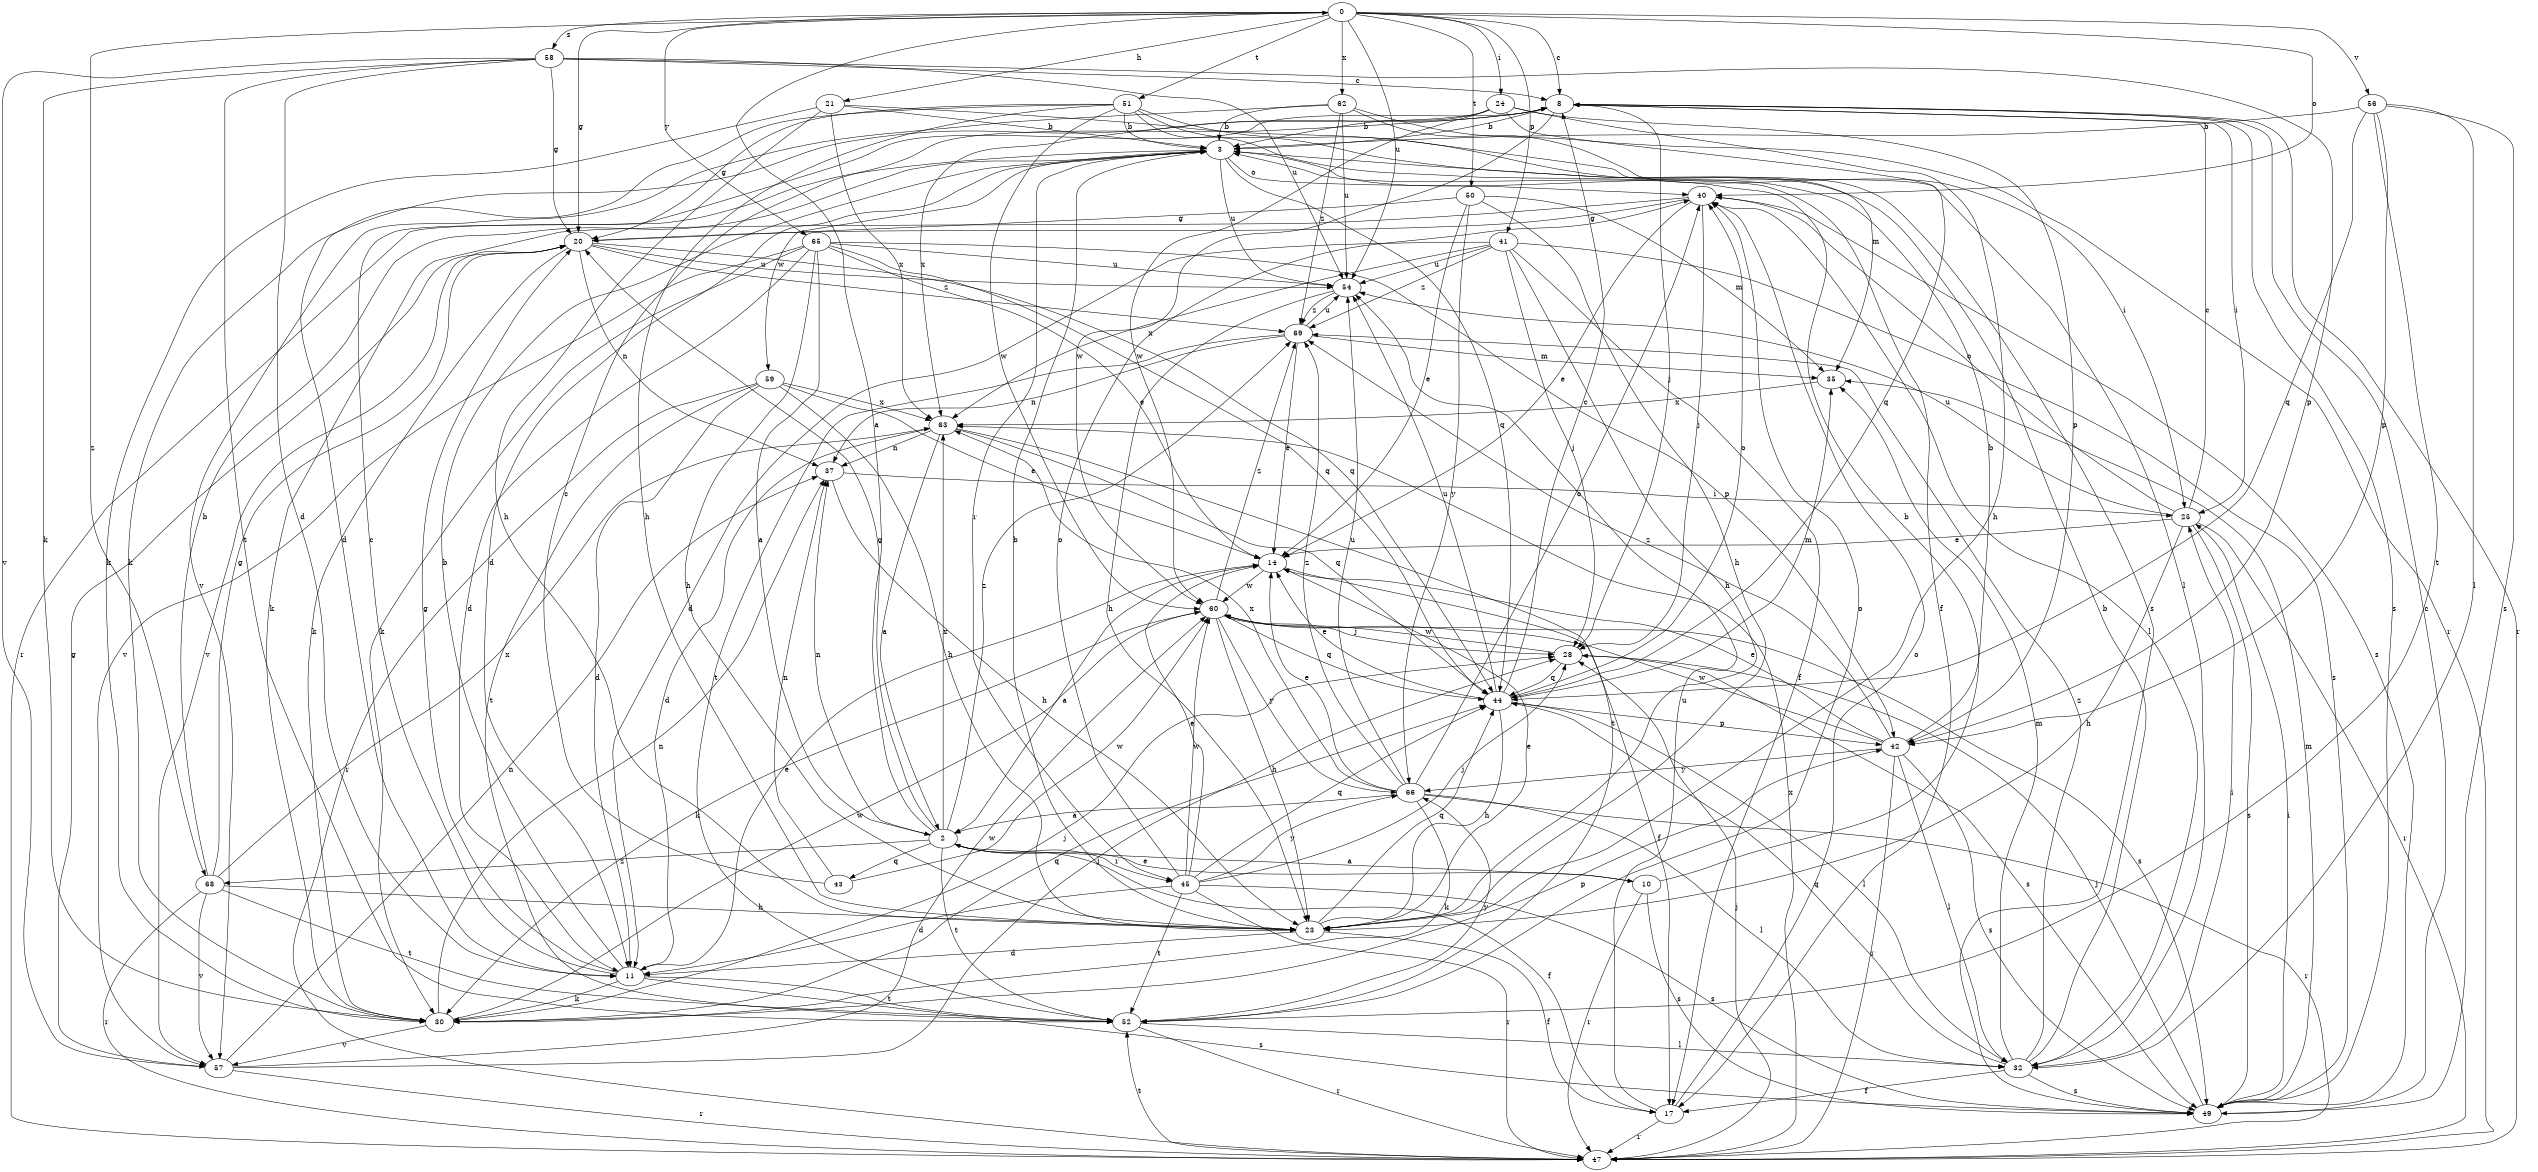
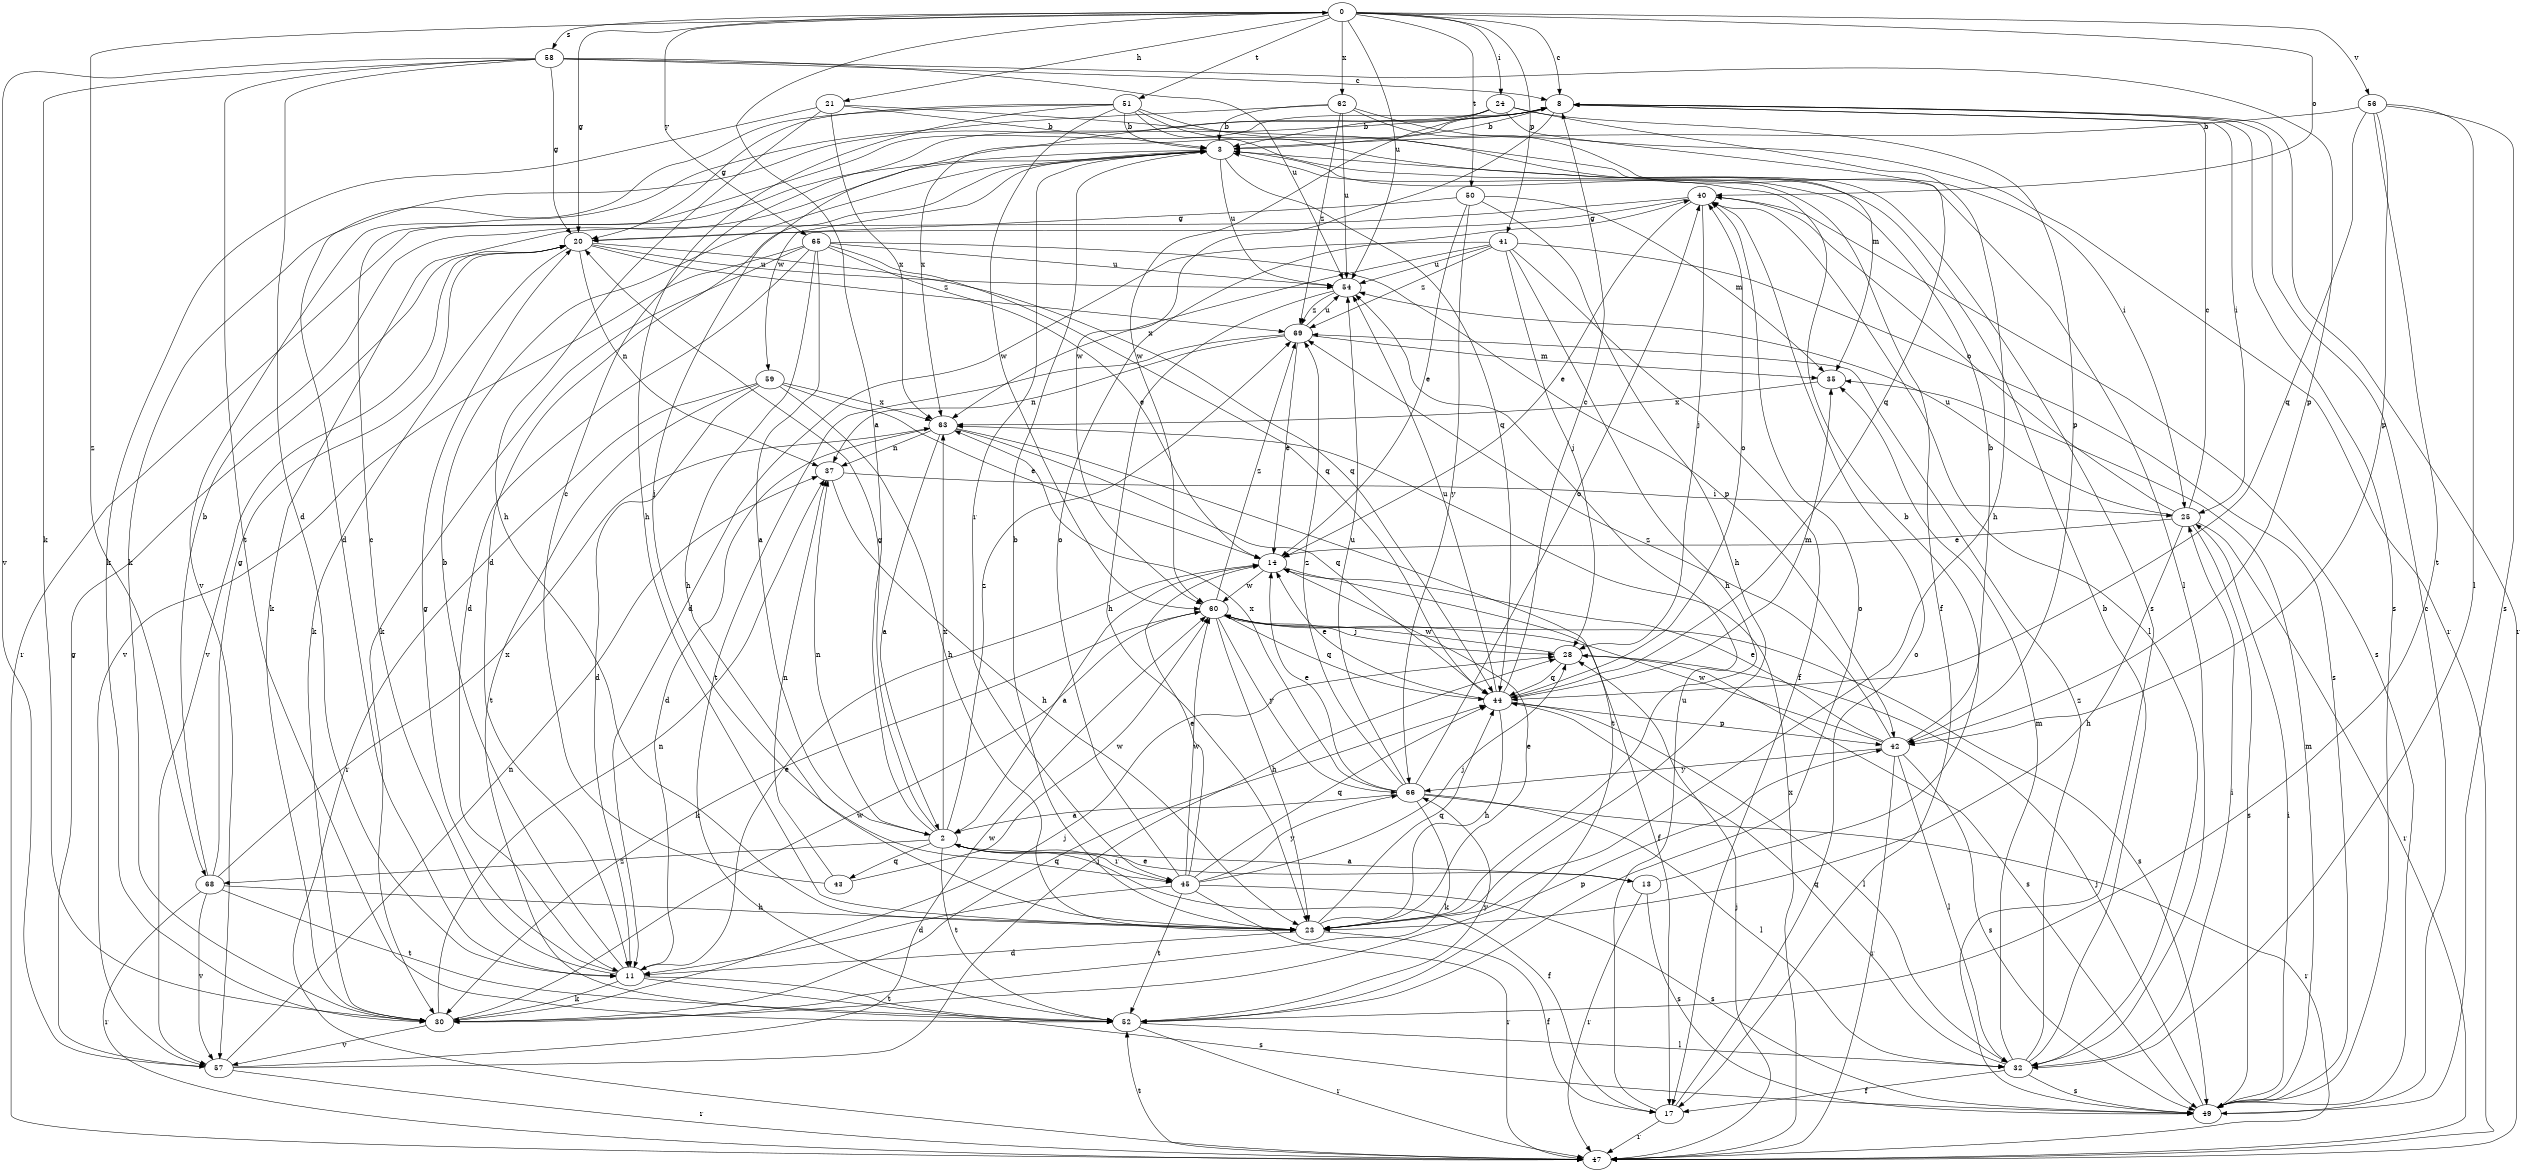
  strict digraph {
    0
    8
    20
    21
    24
    40
    41
    n8 [label=58]
    50
    51
    54
    56
    62
    65
    68
    n16 [label=3]
    47
    25
    28
    30
    49
    60
    37
    69
    44
    57
    63
    23
    32
    42
    14
    17
    11
    52
    35
    66
    2
-   13 [label=10]
+   13
    43
    45
    59
    0 -> 8 [label=c]
    0 -> 20 [label=g]
    0 -> 21 [label=h]
    0 -> 24 [label=i]
    0 -> 40 [label=o]
    0 -> 41 [label=p]
    0 -> n8 [label=s]
    0 -> 50 [label=t]
    0 -> 51 [label=t]
    0 -> 54 [label=u]
    0 -> 56 [label=v]
    0 -> 62 [label=x]
    0 -> 65 [label=y]
    0 -> 68 [label=z]
    8 -> n16 [label=b]
    8 -> 47 [label=r]
    8 -> 25 [label=i]
-   8 -> 28 [label=j]
+   8 -> 45 [label=j]
    8 -> 30 [label=k]
    8 -> 49 [label=s]
    8 -> 60 [label=w]
    20 -> 54 [label=u]
    20 -> 30 [label=k]
    20 -> 37 [label=n]
    20 -> 69 [label=z]
    20 -> 44 [label=q]
    20 -> 57 [label=v]
    21 -> n16 [label=b]
    21 -> 30 [label=k]
    21 -> 63 [label=x]
    21 -> 23 [label=h]
    21 -> 32 [label=l]
    24 -> n16 [label=b]
    24 -> 60 [label=w]
    24 -> 44 [label=q]
    24 -> 63 [label=x]
    24 -> 23 [label=h]
    24 -> 42 [label=p]
    40 -> 20 [label=g]
    40 -> 28 [label=j]
    40 -> 30 [label=k]
    40 -> 49 [label=s]
    40 -> 32 [label=l]
    40 -> 14 [label=e]
    41 -> 54 [label=u]
    41 -> 28 [label=j]
    41 -> 49 [label=s]
    41 -> 69 [label=z]
    41 -> 63 [label=x]
    41 -> 23 [label=h]
    41 -> 17 [label=f]
    41 -> 11 [label=d]
    n8 -> 8 [label=c]
    n8 -> 20 [label=g]
    n8 -> 54 [label=u]
    n8 -> 30 [label=k]
    n8 -> 57 [label=v]
    n8 -> 42 [label=p]
    n8 -> 11 [label=d]
    n8 -> 52 [label=t]
    50 -> 20 [label=g]
    50 -> 23 [label=h]
    50 -> 14 [label=e]
    50 -> 35 [label=m]
    50 -> 66 [label=y]
    51 -> 20 [label=g]
    51 -> n16 [label=b]
    51 -> 49 [label=s]
    51 -> 60 [label=w]
    51 -> 23 [label=h]
    51 -> 17 [label=f]
    51 -> 11 [label=d]
    51 -> 35 [label=m]
    54 -> 69 [label=z]
    54 -> 23 [label=h]
    56 -> n16 [label=b]
    56 -> 49 [label=s]
    56 -> 44 [label=q]
    56 -> 32 [label=l]
    56 -> 42 [label=p]
    56 -> 52 [label=t]
    62 -> 54 [label=u]
    62 -> n16 [label=b]
    62 -> 47 [label=r]
    62 -> 25 [label=i]
    62 -> 69 [label=z]
    62 -> 57 [label=v]
    65 -> 54 [label=u]
    65 -> 30 [label=k]
    65 -> 44 [label=q]
    65 -> 57 [label=v]
    65 -> 23 [label=h]
    65 -> 42 [label=p]
    65 -> 14 [label=e]
    65 -> 11 [label=d]
    65 -> 2 [label=a]
    68 -> 20 [label=g]
    68 -> n16 [label=b]
    68 -> 47 [label=r]
    68 -> 57 [label=v]
    68 -> 63 [label=x]
    68 -> 23 [label=h]
    68 -> 52 [label=t]
-   n16 -> 40 [label=o]
    n16 -> 54 [label=u]
    n16 -> 47 [label=r]
    n16 -> 44 [label=q]
    n16 -> 11 [label=d]
    n16 -> 45 [label=r]
    n16 -> 59 [label=w]
    47 -> 28 [label=j]
    47 -> 63 [label=x]
    47 -> 52 [label=t]
    25 -> 8 [label=c]
    25 -> 40 [label=o]
    25 -> 54 [label=u]
    25 -> 47 [label=r]
    25 -> 49 [label=s]
    25 -> 23 [label=h]
    25 -> 14 [label=e]
    28 -> 49 [label=s]
    28 -> 60 [label=w]
    28 -> 44 [label=q]
    30 -> 28 [label=j]
    30 -> 60 [label=w]
    30 -> 37 [label=n]
    30 -> 44 [label=q]
    30 -> 57 [label=v]
    30 -> 42 [label=p]
    49 -> 8 [label=c]
    49 -> 25 [label=i]
    49 -> 28 [label=j]
    49 -> 35 [label=m]
    60 -> 28 [label=j]
    60 -> 30 [label=k]
    60 -> 49 [label=s]
    60 -> 69 [label=z]
    60 -> 44 [label=q]
    60 -> 23 [label=h]
    60 -> 66 [label=y]
    37 -> 25 [label=i]
    37 -> 23 [label=h]
    69 -> 54 [label=u]
    69 -> 37 [label=n]
    69 -> 14 [label=e]
    69 -> 52 [label=t]
    69 -> 35 [label=m]
    44 -> 8 [label=c]
    44 -> 40 [label=o]
    44 -> 54 [label=u]
    44 -> 23 [label=h]
    44 -> 32 [label=l]
    44 -> 42 [label=p]
    44 -> 14 [label=e]
    44 -> 35 [label=m]
    57 -> 20 [label=g]
    57 -> 47 [label=r]
    57 -> 28 [label=j]
    57 -> 60 [label=w]
    57 -> 37 [label=n]
    63 -> 37 [label=n]
    63 -> 44 [label=q]
    63 -> 11 [label=d]
    63 -> 52 [label=t]
    63 -> 2 [label=a]
    23 -> n16 [label=b]
    23 -> 44 [label=q]
    23 -> 14 [label=e]
    23 -> 17 [label=f]
    23 -> 11 [label=d]
    32 -> n16 [label=b]
    32 -> 25 [label=i]
    32 -> 49 [label=s]
    32 -> 69 [label=z]
    32 -> 44 [label=q]
    32 -> 17 [label=f]
    32 -> 35 [label=m]
    42 -> n16 [label=b]
    42 -> 47 [label=r]
    42 -> 49 [label=s]
    42 -> 60 [label=w]
    42 -> 69 [label=z]
    42 -> 32 [label=l]
    42 -> 14 [label=e]
    42 -> 66 [label=y]
    14 -> 60 [label=w]
    14 -> 17 [label=f]
    14 -> 2 [label=a]
    17 -> 40 [label=o]
    17 -> 54 [label=u]
    17 -> 47 [label=r]
    11 -> 8 [label=c]
    11 -> 20 [label=g]
    11 -> n16 [label=b]
    11 -> 30 [label=k]
    11 -> 49 [label=s]
    11 -> 14 [label=e]
    11 -> 52 [label=t]
    52 -> 40 [label=o]
    52 -> 47 [label=r]
    52 -> 32 [label=l]
    52 -> 66 [label=y]
    35 -> 63 [label=x]
    66 -> 40 [label=o]
    66 -> 54 [label=u]
    66 -> 47 [label=r]
    66 -> 30 [label=k]
    66 -> 69 [label=z]
    66 -> 63 [label=x]
    66 -> 32 [label=l]
    66 -> 14 [label=e]
    66 -> 2 [label=a]
    2 -> 0 [label=a]
    2 -> 20 [label=g]
    2 -> 68 [label=z]
    2 -> 37 [label=n]
    2 -> 69 [label=z]
    2 -> 63 [label=x]
    2 -> 17 [label=f]
    2 -> 52 [label=t]
    2 -> 13 [label=e]
    2 -> 43 [label=q]
    2 -> 45 [label=r]
    13 -> n16 [label=b]
    13 -> 47 [label=r]
    13 -> 49 [label=s]
    13 -> 2 [label=a]
    43 -> 8 [label=c]
    43 -> 60 [label=w]
    43 -> 37 [label=n]
    45 -> 40 [label=o]
    45 -> 47 [label=r]
    45 -> 28 [label=j]
    45 -> 49 [label=s]
    45 -> 60 [label=w]
    45 -> 44 [label=q]
    45 -> 14 [label=e]
    45 -> 11 [label=d]
    45 -> 52 [label=t]
    45 -> 66 [label=y]
    59 -> 47 [label=r]
    59 -> 63 [label=x]
    59 -> 23 [label=h]
    59 -> 14 [label=e]
    59 -> 11 [label=d]
    59 -> 52 [label=t]
  }
